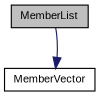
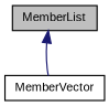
  digraph {
    fontname="Liberation Sans"
    node [color=black fontname="Liberation Sans" fontsize=10 shape=record style=filled]
    n1 [fillcolor=grey75 fontcolor=black height=0.2 label=MemberList width=0.4]
    n2 [fillcolor=white height=0.2 label=MemberVector width=0.4]
-   n2 -> n1 [color=midnightblue dir=back fontname="Liberation Sans" fontsize=10 labelfontname=Helvetica labelfontsize=10 style=solid]
+   n1 -> n2 [color=midnightblue dir=back fontname="Liberation Sans" fontsize=10 labelfontname=Helvetica labelfontsize=10 style=solid]
  }
